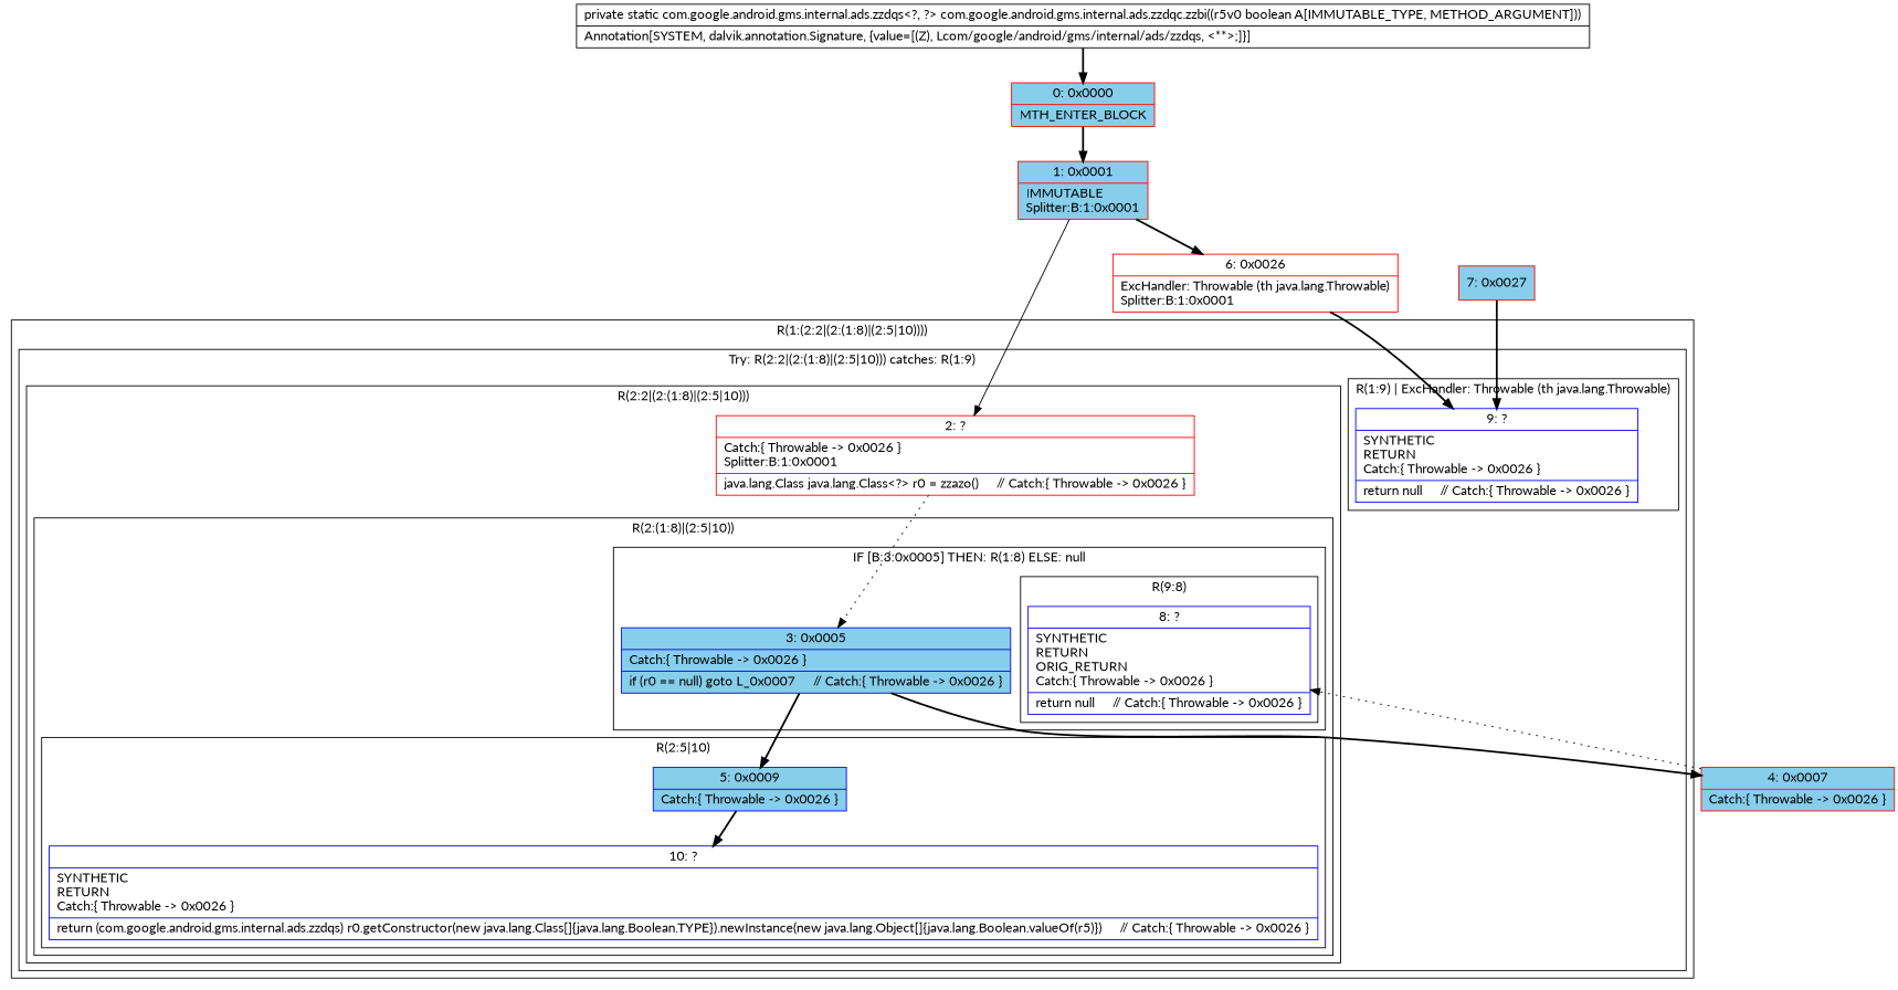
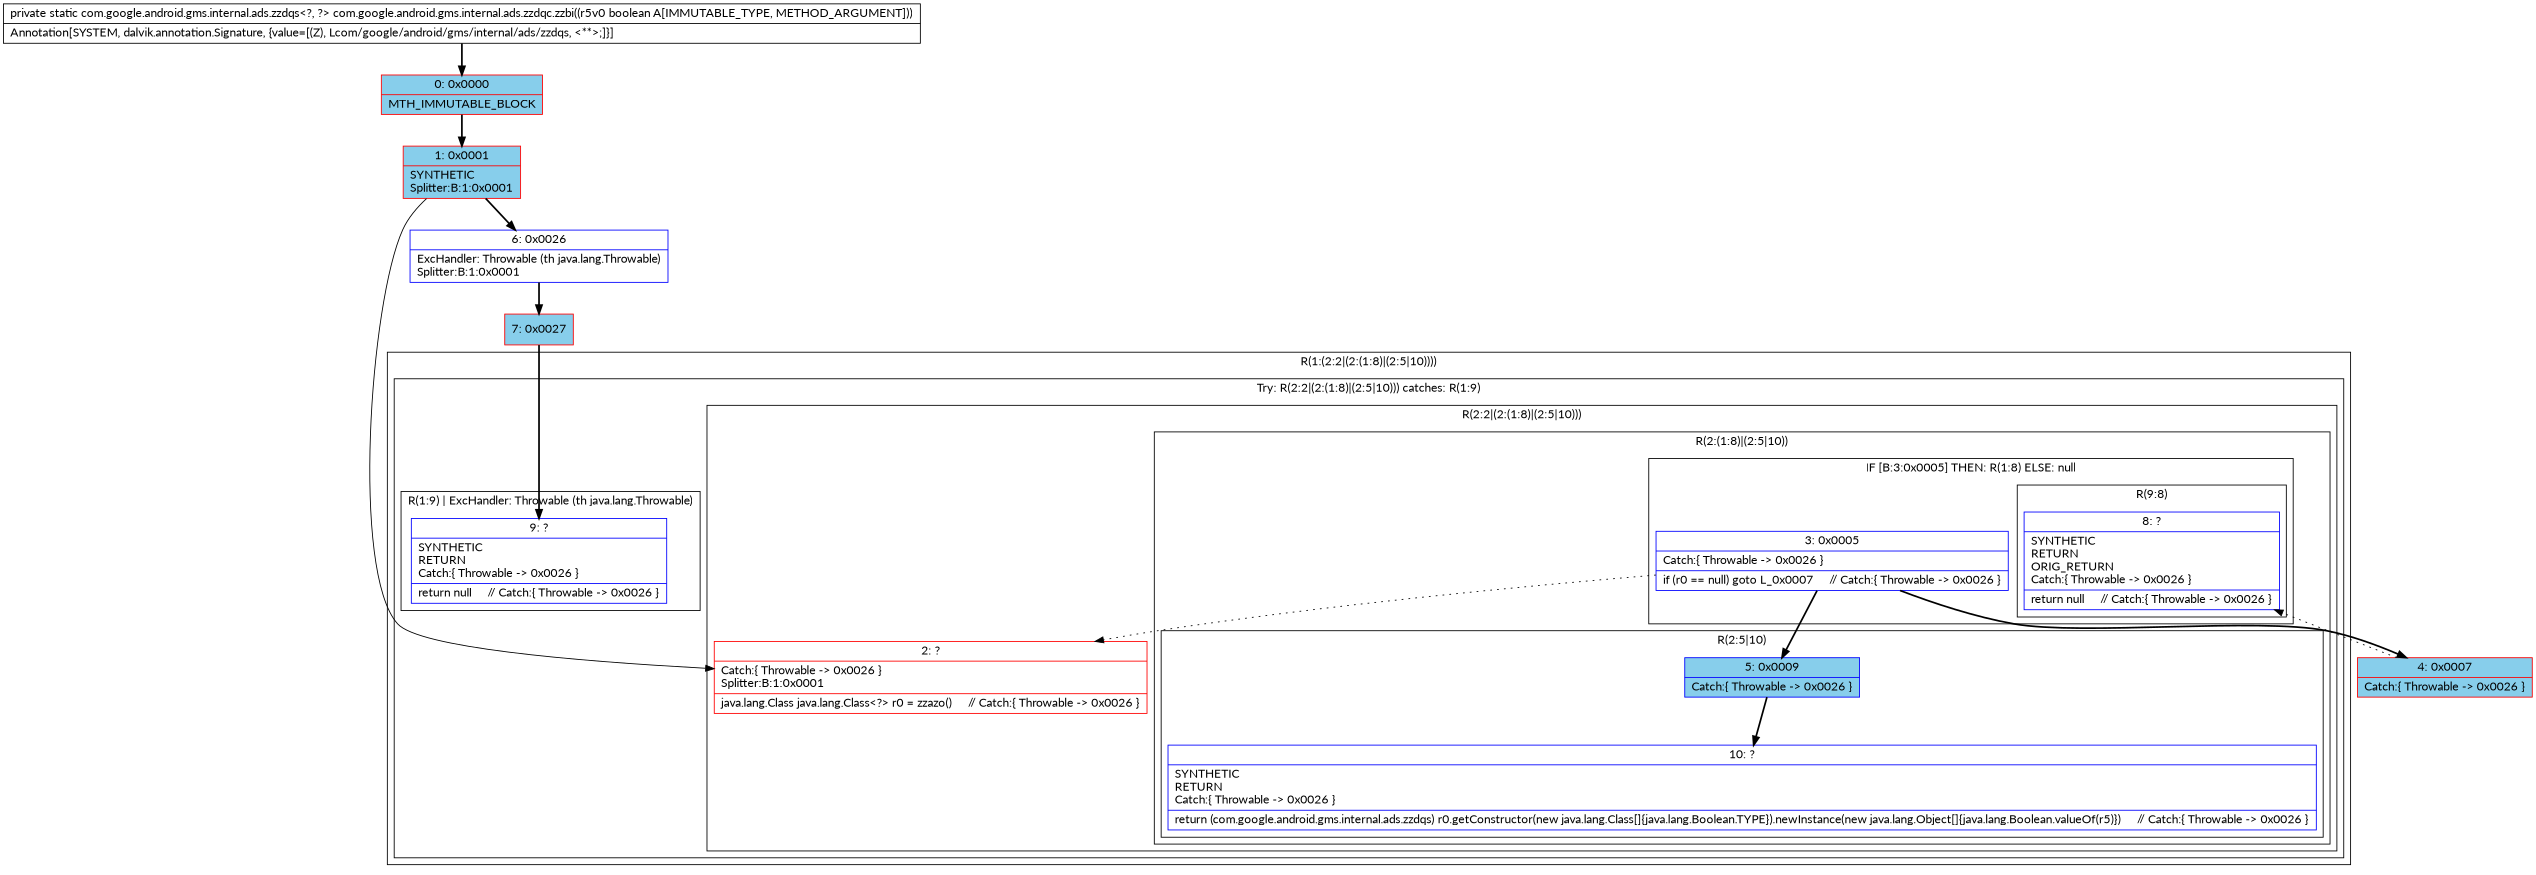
  digraph {
    fontname=Lato
    node [color=red fillcolor=white fontname=Lato shape=record style=filled]
    edge [fontname=Lato style=bold]
    n1 [color=blue label="{8\:\ ?|SYNTHETIC\lRETURN\lORIG_RETURN\lCatch:\{ Throwable \-\> 0x0026 \}\l|return null     \/\/ Catch:\{ Throwable \-\> 0x0026 \}\l}"]
-   n2 [color=blue fillcolor=skyblue label="{3\:\ 0x0005|Catch:\{ Throwable \-\> 0x0026 \}\l|if (r0 == null) goto L_0x0007     \/\/ Catch:\{ Throwable \-\> 0x0026 \}\l}"]
+   n2 [color=blue label="{3\:\ 0x0005|Catch:\{ Throwable \-\> 0x0026 \}\l|if (r0 == null) goto L_0x0007     \/\/ Catch:\{ Throwable \-\> 0x0026 \}\l}"]
    n3 [color=blue fillcolor=skyblue label="{5\:\ 0x0009|Catch:\{ Throwable \-\> 0x0026 \}\l}"]
    n4 [color=blue label="{10\:\ ?|SYNTHETIC\lRETURN\lCatch:\{ Throwable \-\> 0x0026 \}\l|return (com.google.android.gms.internal.ads.zzdqs) r0.getConstructor(new java.lang.Class[]\{java.lang.Boolean.TYPE\}).newInstance(new java.lang.Object[]\{java.lang.Boolean.valueOf(r5)\})     \/\/ Catch:\{ Throwable \-\> 0x0026 \}\l}"]
    n5 [label="{2\:\ ?|Catch:\{ Throwable \-\> 0x0026 \}\lSplitter:B:1:0x0001\l|java.lang.Class java.lang.Class\<?\> r0 = zzazo()     \/\/ Catch:\{ Throwable \-\> 0x0026 \}\l}"]
    n6 [color=blue label="{9\:\ ?|SYNTHETIC\lRETURN\lCatch:\{ Throwable \-\> 0x0026 \}\l|return null     \/\/ Catch:\{ Throwable \-\> 0x0026 \}\l}"]
    n7 [fillcolor=skyblue label="{4\:\ 0x0007|Catch:\{ Throwable \-\> 0x0026 \}\l}"]
-   n8 [fillcolor=skyblue label="{0\:\ 0x0000|MTH_ENTER_BLOCK\l}"]
-   n9 [fillcolor=skyblue label="{1\:\ 0x0001|IMMUTABLE\lSplitter:B:1:0x0001\l}"]
-   n10 [label="{6\:\ 0x0026|ExcHandler: Throwable (th java.lang.Throwable)\lSplitter:B:1:0x0001\l}"]
+   n8 [fillcolor=skyblue label="{0\:\ 0x0000|MTH_IMMUTABLE_BLOCK\l}"]
+   n9 [fillcolor=skyblue label="{1\:\ 0x0001|SYNTHETIC\lSplitter:B:1:0x0001\l}"]
+   n10 [color=blue label="{6\:\ 0x0026|ExcHandler: Throwable (th java.lang.Throwable)\lSplitter:B:1:0x0001\l}"]
    n11 [fillcolor=skyblue label="{7\:\ 0x0027}"]
    n12 [label="{private static com.google.android.gms.internal.ads.zzdqs\<?, ?\> com.google.android.gms.internal.ads.zzdqc.zzbi((r5v0 boolean A[IMMUTABLE_TYPE, METHOD_ARGUMENT]))  | Annotation[SYSTEM, dalvik.annotation.Signature, \{value=[(Z), Lcom\/google\/android\/gms\/internal\/ads\/zzdqs, \<**\>;]\}]\l}" color=""]
    subgraph cluster_1 {
      label="R(1:(2:2|(2:(1:8)|(2:5|10))))"
      subgraph cluster_2 {
        label="Try: R(2:2|(2:(1:8)|(2:5|10))) catches: R(1:9)"
        subgraph cluster_3 {
          label="R(2:2|(2:(1:8)|(2:5|10)))"
          n5
          subgraph cluster_4 {
            label="R(2:(1:8)|(2:5|10))"
            subgraph cluster_5 {
              label="IF [B:3:0x0005] THEN: R(1:8) ELSE: null"
              n2
              subgraph cluster_6 {
                label="R(9:8)"
                n1
              }
            }
            subgraph cluster_7 {
              label="R(2:5|10)"
              n3
              n4
            }
          }
        }
        subgraph cluster_8 {
          label="R(1:9) | ExcHandler: Throwable (th java.lang.Throwable)\l"
          n6
        }
      }
    }
    subgraph cluster_9 {
      label="R(1:9) | ExcHandler: Throwable (th java.lang.Throwable)\l"
    }
    n2 -> n3
    n2 -> n7
    n3 -> n4
-   n5 -> n2 [style=dotted]
+   n2 -> n5 [style=dotted]
    n7 -> n1 [style=dotted]
    n8 -> n9
    n9 -> n5 [style=solid]
    n9 -> n10
-   n10 -> n6
+   n10 -> n11
    n11 -> n6
    n12 -> n8
  }
